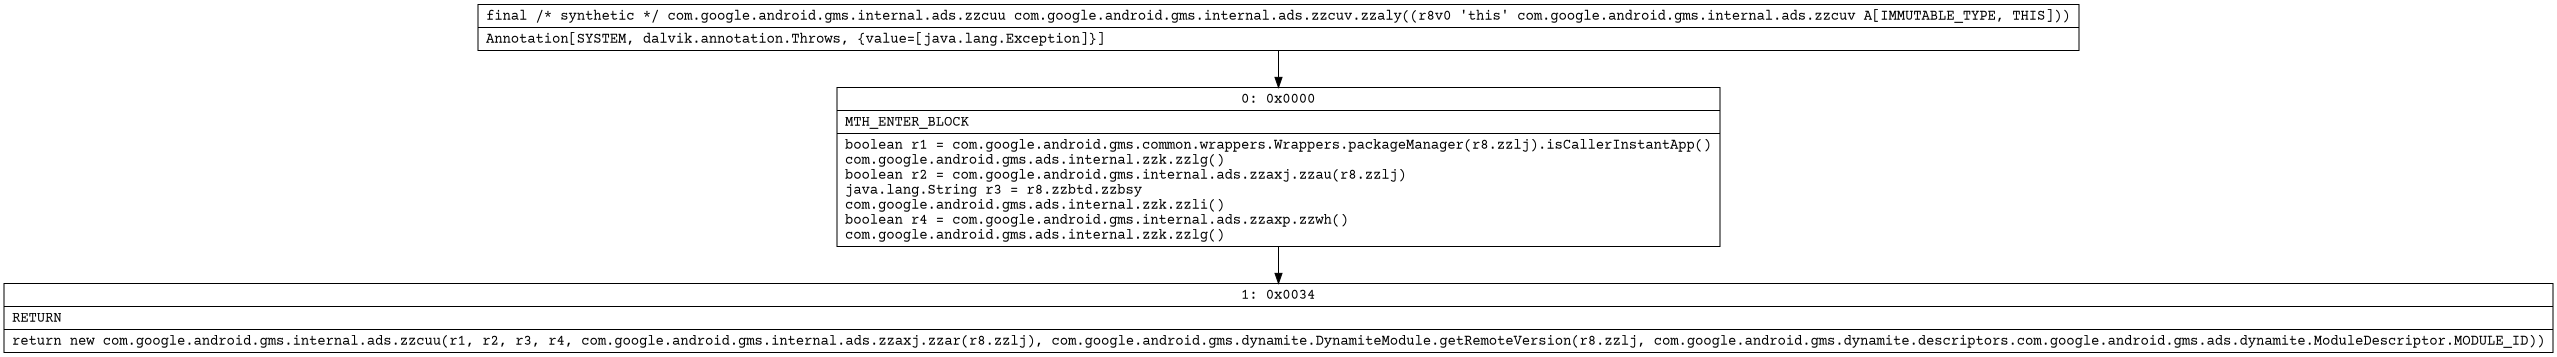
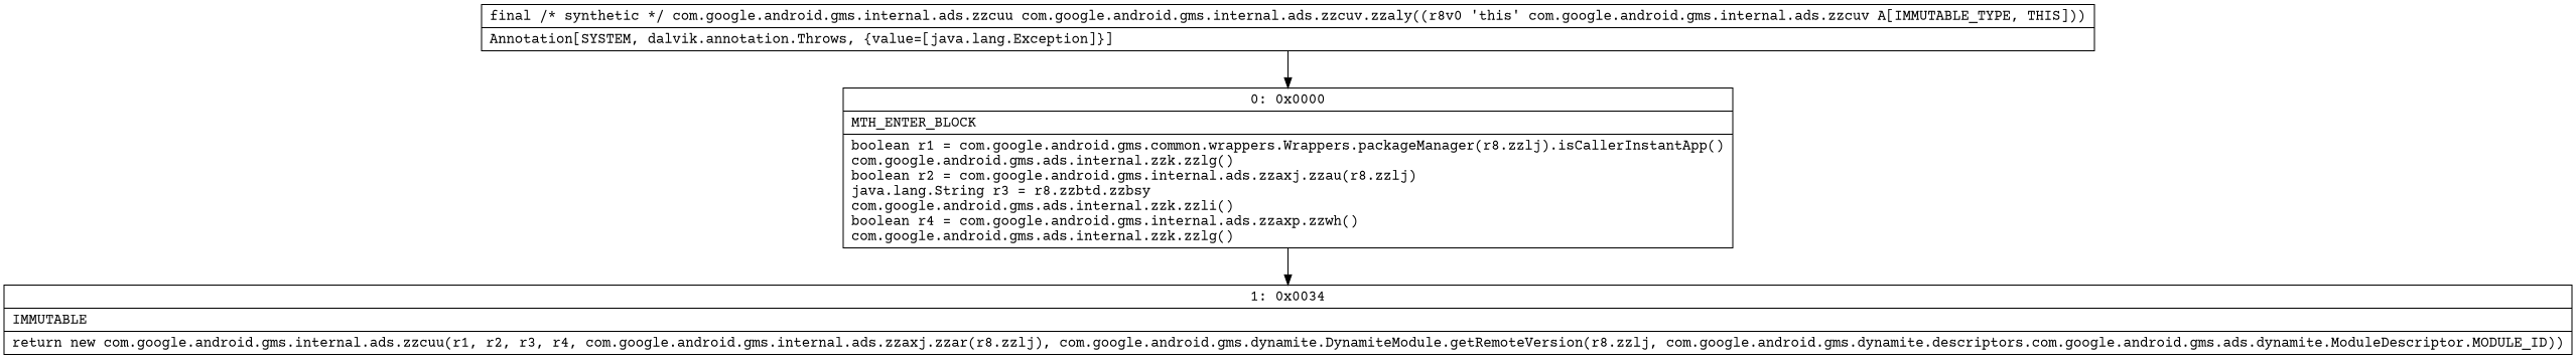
  digraph {
    fontname="Courier Prime"
    node [shape=record fontname="Courier Prime"]
    edge [fontname="Courier Prime"]
    n1 [label="{0\:\ 0x0000|MTH_ENTER_BLOCK\l|boolean r1 = com.google.android.gms.common.wrappers.Wrappers.packageManager(r8.zzlj).isCallerInstantApp()\lcom.google.android.gms.ads.internal.zzk.zzlg()\lboolean r2 = com.google.android.gms.internal.ads.zzaxj.zzau(r8.zzlj)\ljava.lang.String r3 = r8.zzbtd.zzbsy\lcom.google.android.gms.ads.internal.zzk.zzli()\lboolean r4 = com.google.android.gms.internal.ads.zzaxp.zzwh()\lcom.google.android.gms.ads.internal.zzk.zzlg()\l}"]
-   n2 [label="{1\:\ 0x0034|RETURN\l|return new com.google.android.gms.internal.ads.zzcuu(r1, r2, r3, r4, com.google.android.gms.internal.ads.zzaxj.zzar(r8.zzlj), com.google.android.gms.dynamite.DynamiteModule.getRemoteVersion(r8.zzlj, com.google.android.gms.dynamite.descriptors.com.google.android.gms.ads.dynamite.ModuleDescriptor.MODULE_ID))\l}"]
+   n2 [label="{1\:\ 0x0034|IMMUTABLE\l|return new com.google.android.gms.internal.ads.zzcuu(r1, r2, r3, r4, com.google.android.gms.internal.ads.zzaxj.zzar(r8.zzlj), com.google.android.gms.dynamite.DynamiteModule.getRemoteVersion(r8.zzlj, com.google.android.gms.dynamite.descriptors.com.google.android.gms.ads.dynamite.ModuleDescriptor.MODULE_ID))\l}"]
    n3 [label="{final \/* synthetic *\/ com.google.android.gms.internal.ads.zzcuu com.google.android.gms.internal.ads.zzcuv.zzaly((r8v0 'this' com.google.android.gms.internal.ads.zzcuv A[IMMUTABLE_TYPE, THIS]))  | Annotation[SYSTEM, dalvik.annotation.Throws, \{value=[java.lang.Exception]\}]\l}"]
    n1 -> n2
    n3 -> n1
  }
